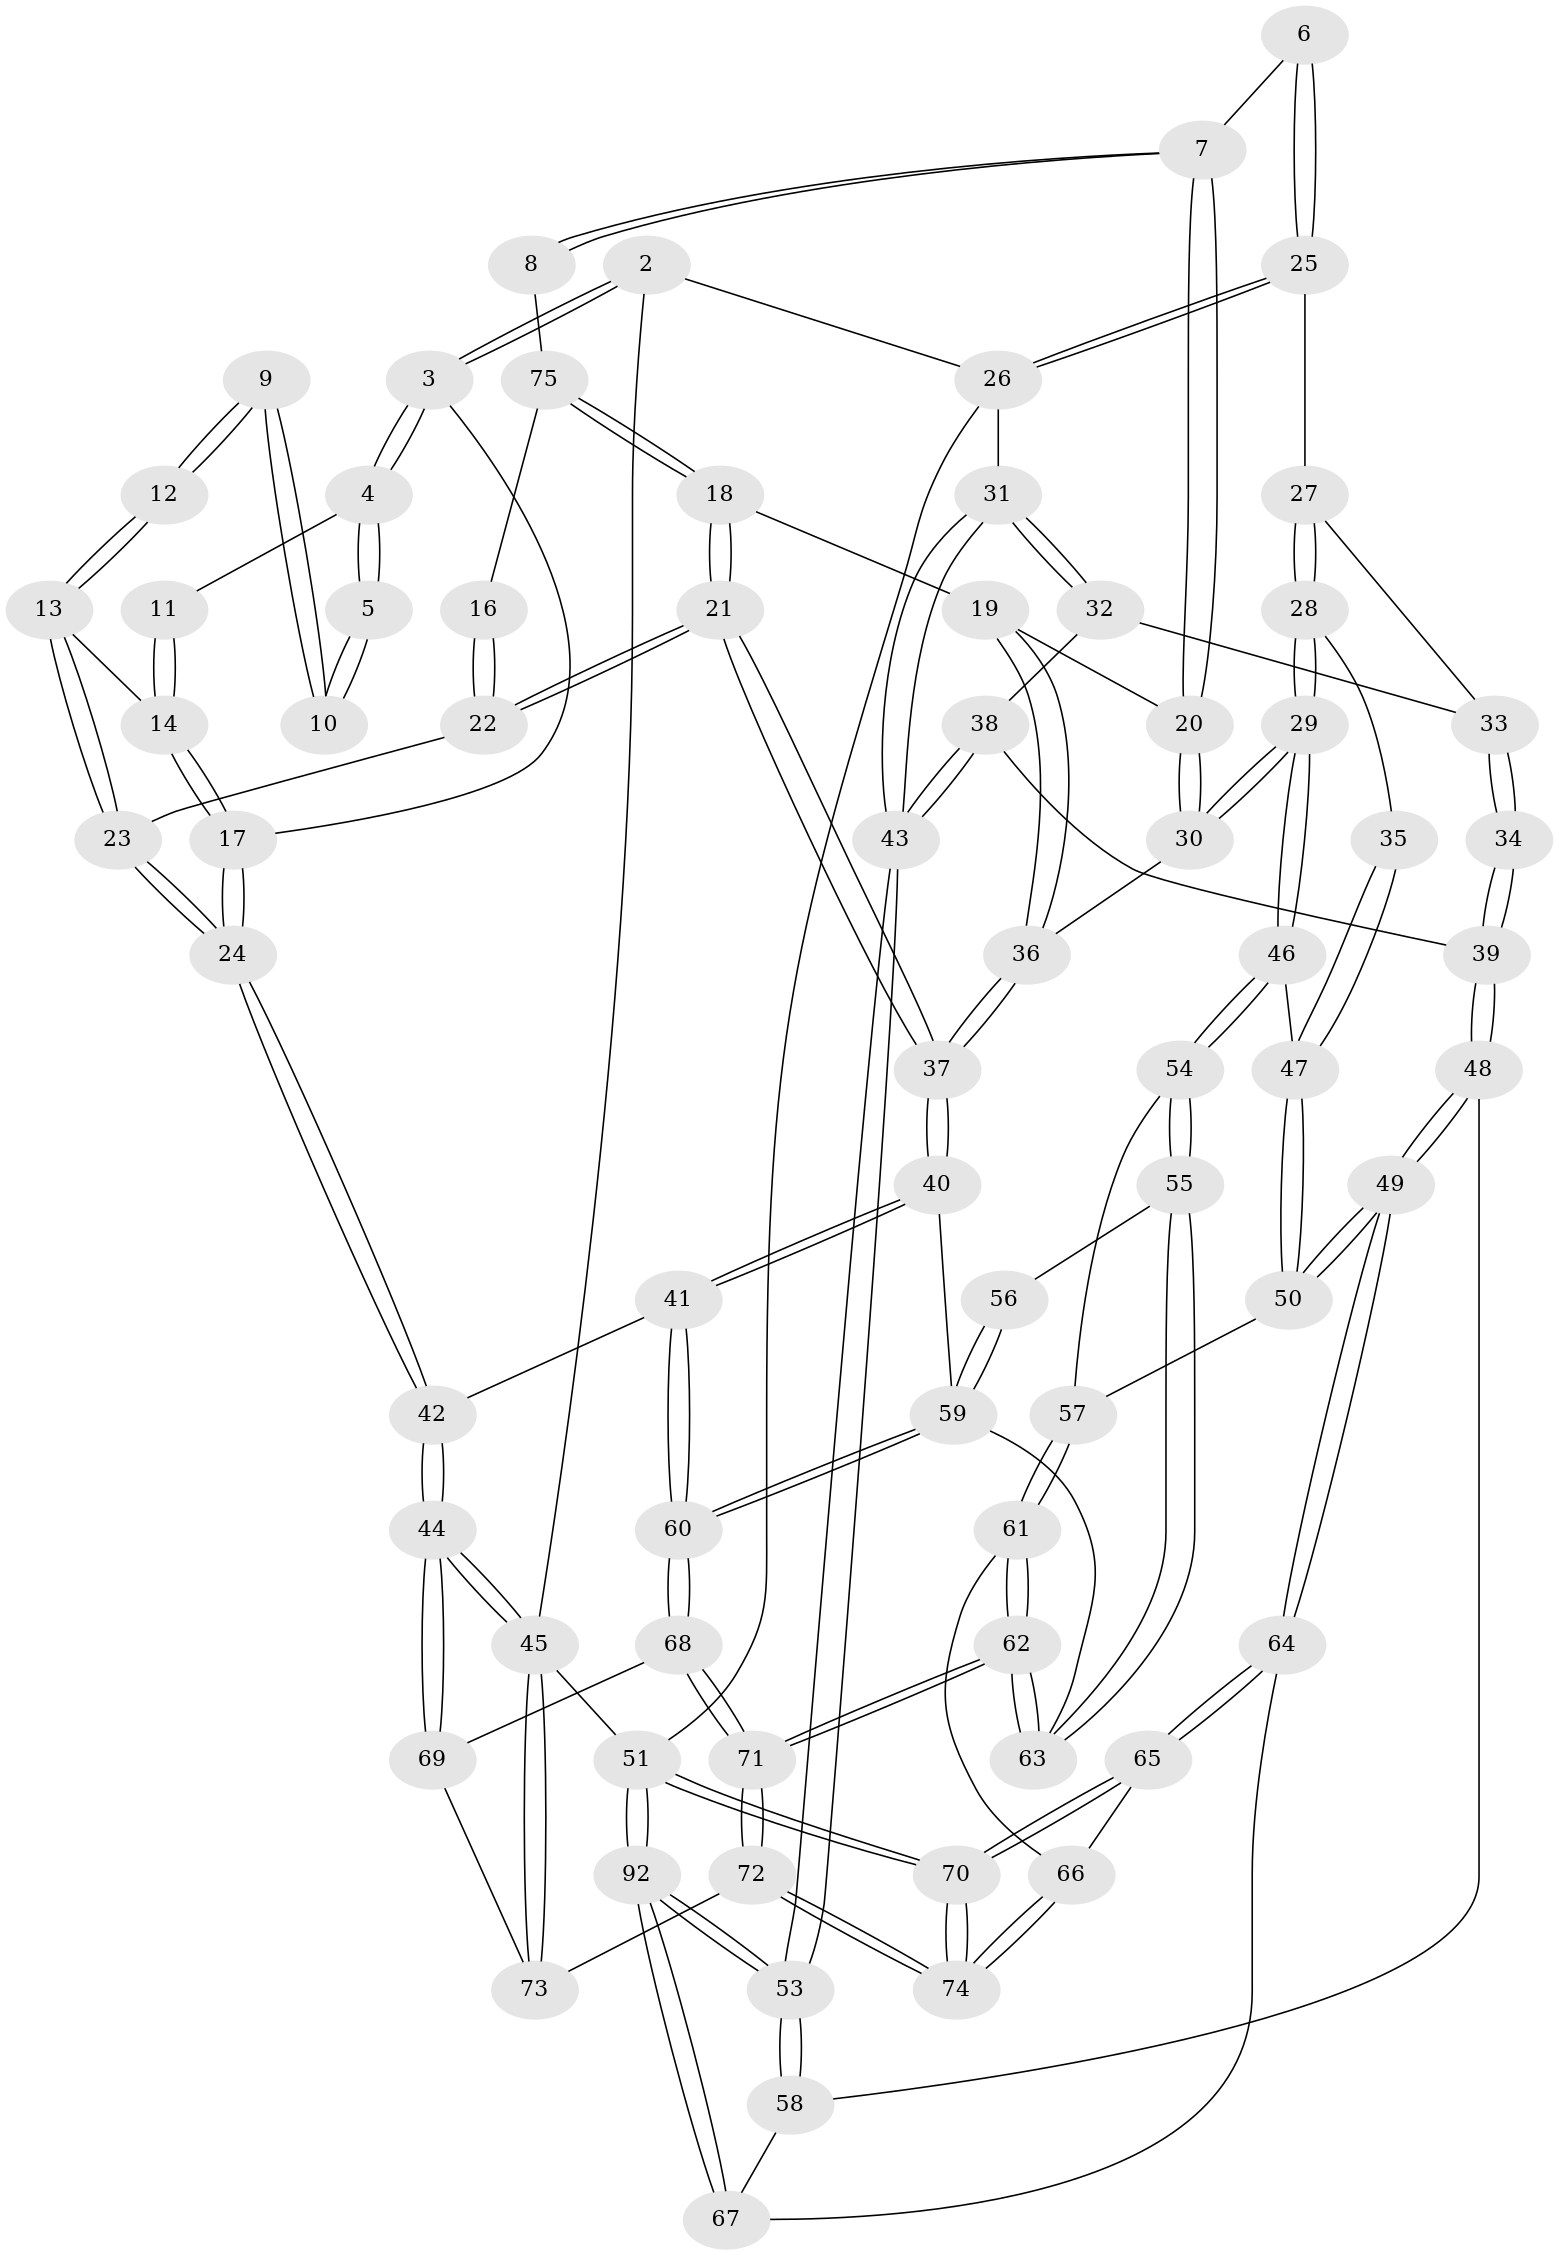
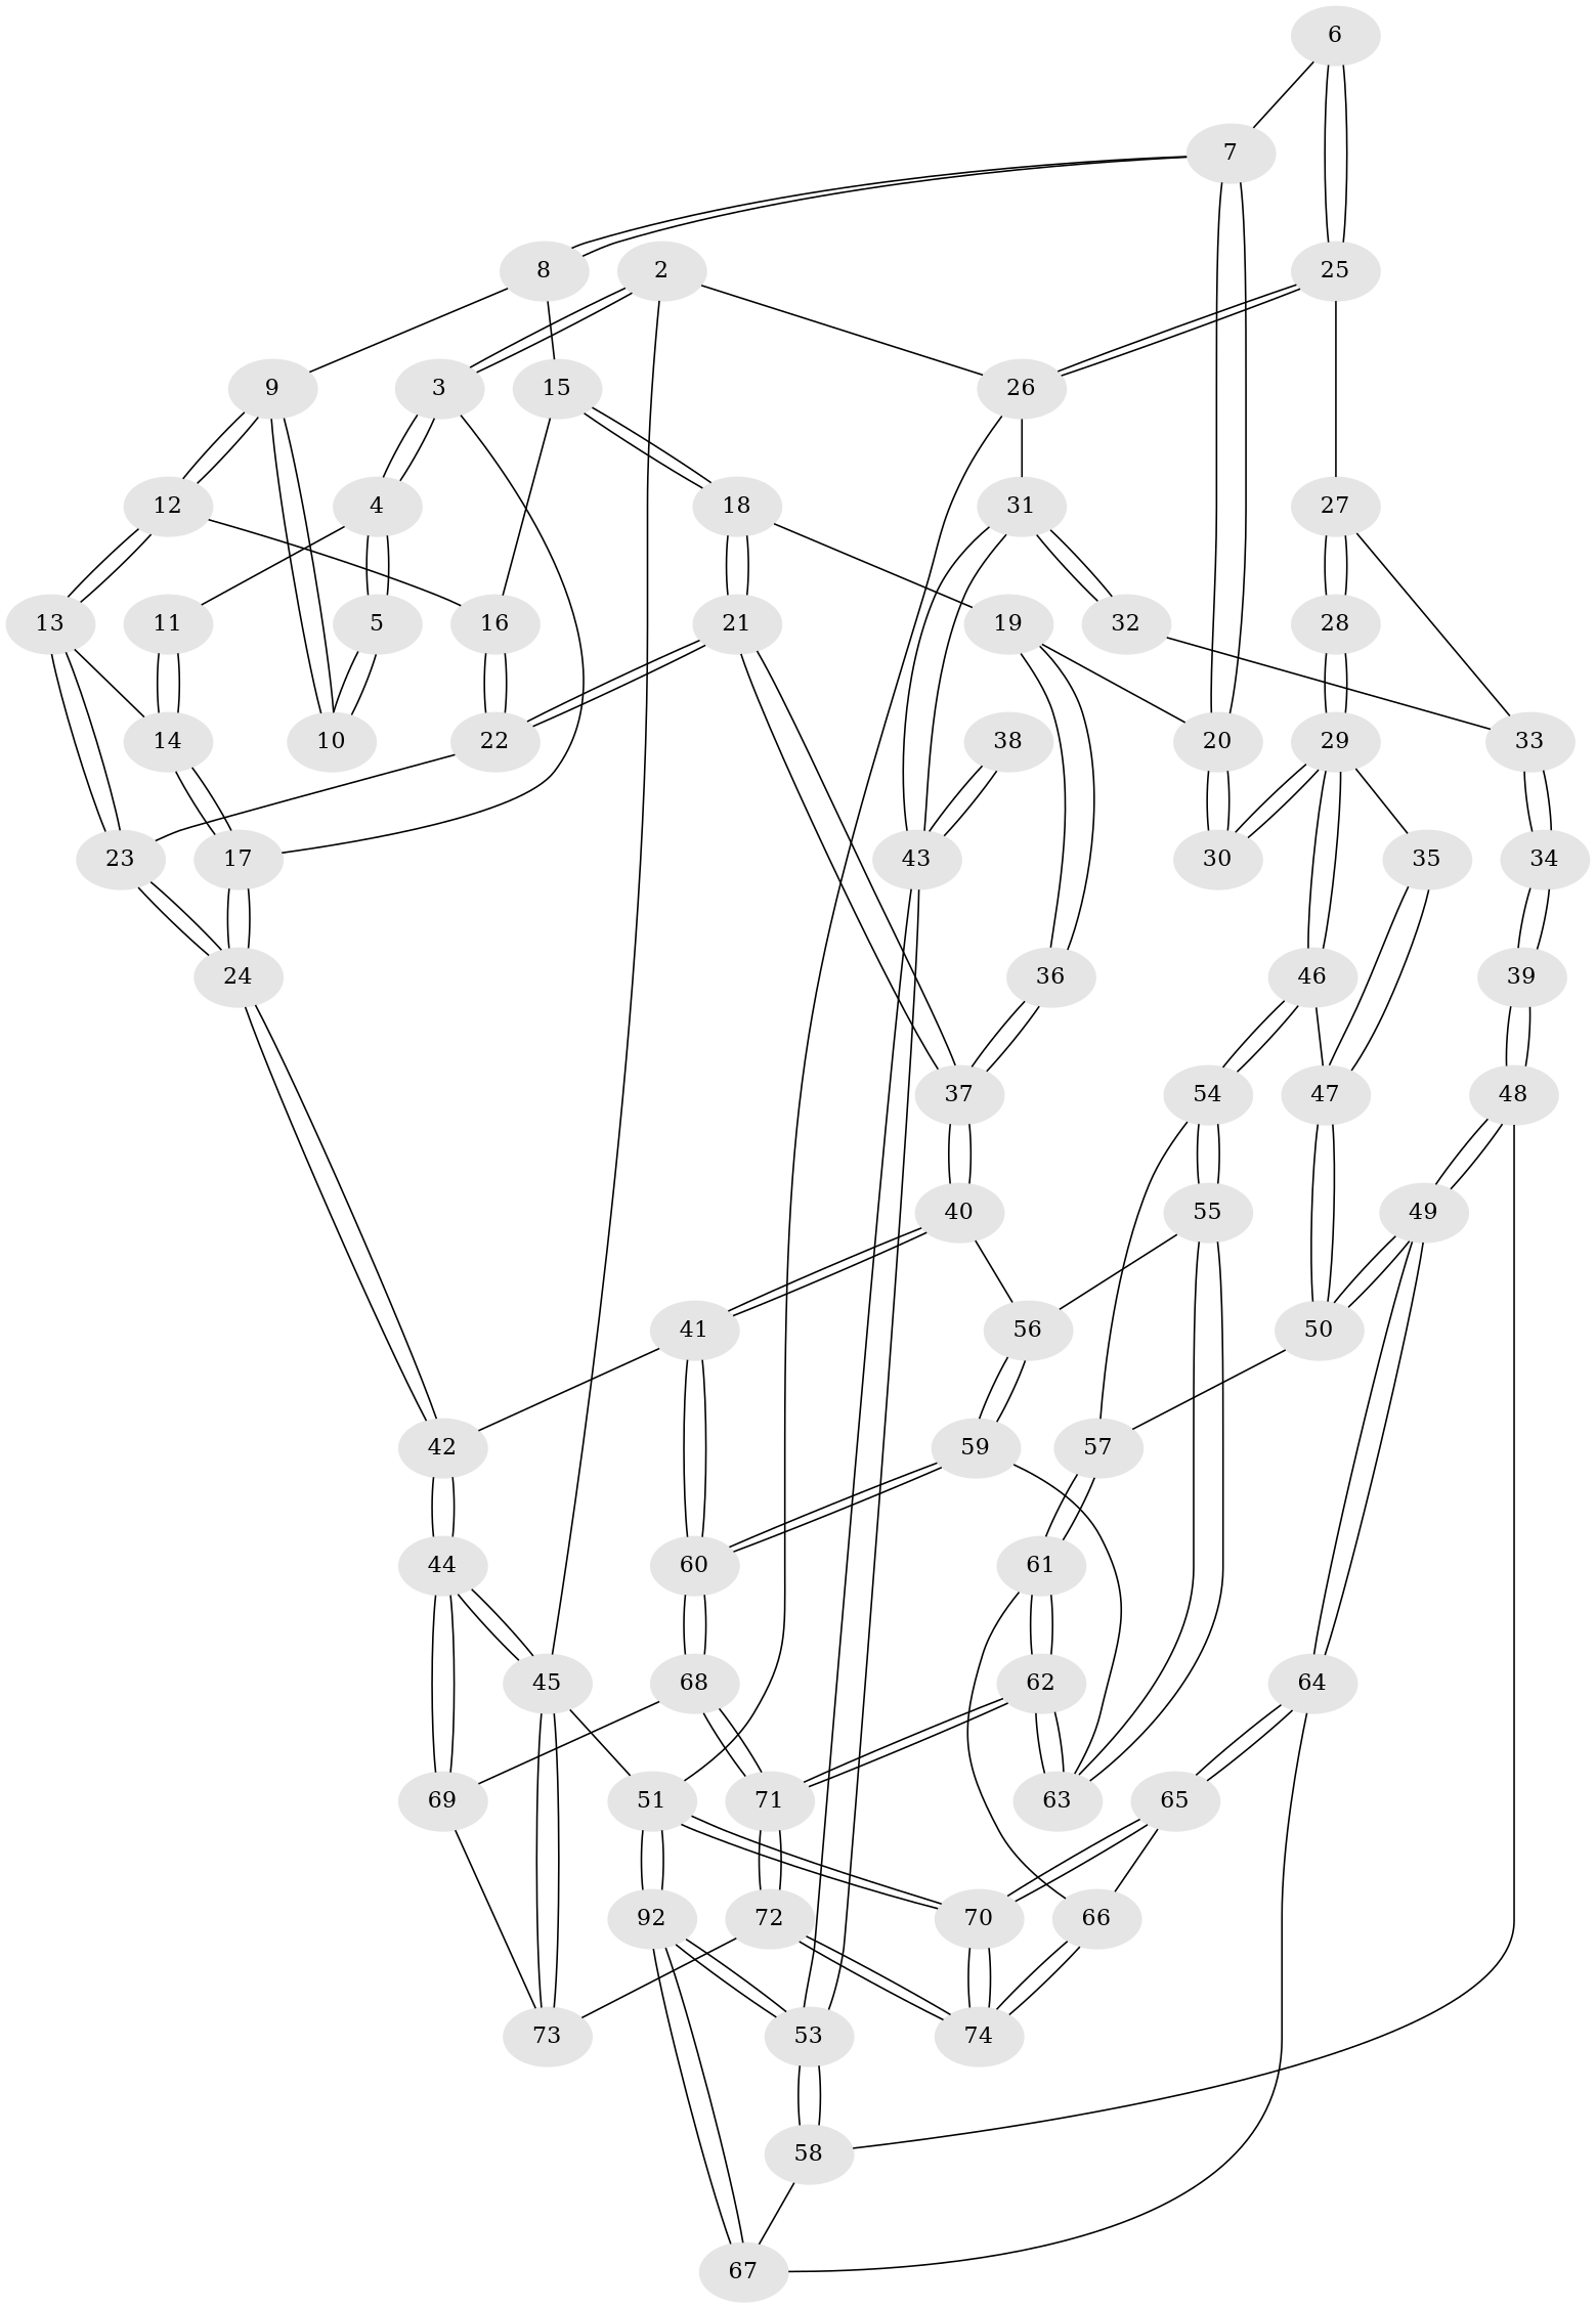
  graph {
    node [color=gray90 style=filled]
    2
    3
    26
    45
    6
    7
    25
    4
    17
    31
    51
    73
    5
    11
    24
    10
    14
    8
    20
    27
    9
-   15 [label=75]
+   15
    30
    12
    16
    18
    13
    23
    22
    19
    21
    42
    36
    37
    40
    44
    28
    33
    32
    43
    n41 [label=92]
    70
    29
    35
    34
    46
    47
    54
    38
    53
    39
    48
    50
    41
    56
    49
    58
    60
    59
    68
    69
    57
    55
    64
    67
    65
    61
    74
    63
    62
    66
    71
    72
    2 -- 3
    2 -- 3
    2 -- 26
    2 -- 45
    3 -- 4
    3 -- 4
    3 -- 17
    26 -- 31
    26 -- 51
    45 -- 51
    45 -- 73
    45 -- 73
    6 -- 7
    6 -- 25
    6 -- 25
    7 -- 8
    7 -- 8
    7 -- 20
    7 -- 20
    25 -- 26
    25 -- 26
    25 -- 27
    4 -- 5
    4 -- 5
    4 -- 11
    17 -- 24
    17 -- 24
    31 -- 32
    31 -- 32
    31 -- 43
    31 -- 43
    51 -- n41
    51 -- n41
    51 -- 70
    51 -- 70
    5 -- 10
    5 -- 10
    11 -- 14
    11 -- 14
    24 -- 42
    24 -- 42
    14 -- 17
    14 -- 17
+   8 -- 9
    8 -- 15
    20 -- 30
    20 -- 30
    27 -- 28
    27 -- 28
    27 -- 33
    9 -- 10
    9 -- 10
    9 -- 12
    9 -- 12
    15 -- 16
    15 -- 18
    15 -- 18
-   30 -- 36
+   12 -- 16
    12 -- 13
    12 -- 13
    16 -- 22
    16 -- 22
    18 -- 19
    18 -- 21
    18 -- 21
    13 -- 14
    13 -- 23
    13 -- 23
    23 -- 24
    23 -- 24
    22 -- 23
    19 -- 20
    19 -- 36
    19 -- 36
    21 -- 22
    21 -- 22
    21 -- 37
    21 -- 37
    42 -- 44
    42 -- 44
    36 -- 37
    36 -- 37
    37 -- 40
    37 -- 40
    40 -- 41
    40 -- 41
-   40 -- 59
+   40 -- 56
    44 -- 45
    44 -- 45
    44 -- 69
    44 -- 69
    28 -- 29
    28 -- 29
-   28 -- 35
+   29 -- 35
    33 -- 34
    33 -- 34
    32 -- 33
-   32 -- 38
    43 -- 53
    43 -- 53
    n41 -- 53
    n41 -- 53
    n41 -- 67
    n41 -- 67
    70 -- 74
    70 -- 74
    29 -- 30
    29 -- 30
    29 -- 46
    29 -- 46
    35 -- 47
    35 -- 47
    34 -- 39
    34 -- 39
    46 -- 47
    46 -- 54
    46 -- 54
    47 -- 50
    47 -- 50
    54 -- 57
    54 -- 55
    54 -- 55
    38 -- 43
    38 -- 43
-   38 -- 39
    53 -- 58
    53 -- 58
    39 -- 48
    39 -- 48
    48 -- 49
    48 -- 49
    48 -- 58
    50 -- 57
    41 -- 42
    41 -- 60
    41 -- 60
    56 -- 59
    56 -- 59
    49 -- 50
    49 -- 50
    49 -- 64
    49 -- 64
    58 -- 67
    60 -- 68
    60 -- 68
    59 -- 60
    59 -- 60
    59 -- 63
    68 -- 69
    68 -- 71
    68 -- 71
    69 -- 73
    57 -- 61
    57 -- 61
    55 -- 56
    55 -- 63
    55 -- 63
    64 -- 67
    64 -- 65
    64 -- 65
    65 -- 70
    65 -- 70
    65 -- 66
    61 -- 62
    61 -- 62
    61 -- 66
    62 -- 63
    62 -- 63
    62 -- 71
    62 -- 71
    66 -- 74
    66 -- 74
    71 -- 72
    71 -- 72
    72 -- 73
    72 -- 74
    72 -- 74
  }
